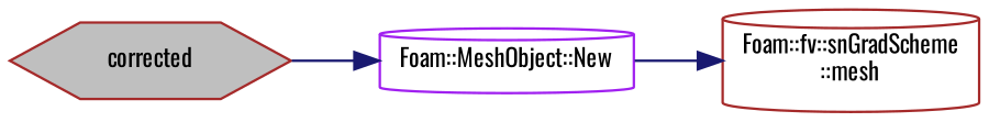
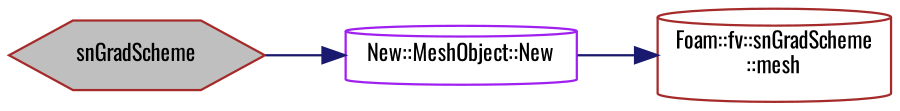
  digraph {
    fontname=Oswald
    rankdir=LR
    node [color=brown fontname=Oswald fontsize=10 shape=cylinder]
    edge [color=midnightblue fontname=Oswald fontsize=10 labelfontname=Helvetica labelfontsize=10 style=solid]
-   n1 [fillcolor=grey75 fontcolor=black height=0.2 label=corrected shape=hexagon style=filled width=0.4]
-   n2 [color=purple height=0.2 label="Foam::MeshObject::New" width=0.4]
+   n1 [fillcolor=grey75 fontcolor=black height=0.2 label=snGradScheme shape=hexagon style=filled width=0.4]
+   n2 [color=purple height=0.2 label="New::MeshObject::New" width=0.4]
    n3 [height=0.2 label="Foam::fv::snGradScheme\l::mesh" width=0.4]
    n1 -> n2
    n2 -> n3
  }
